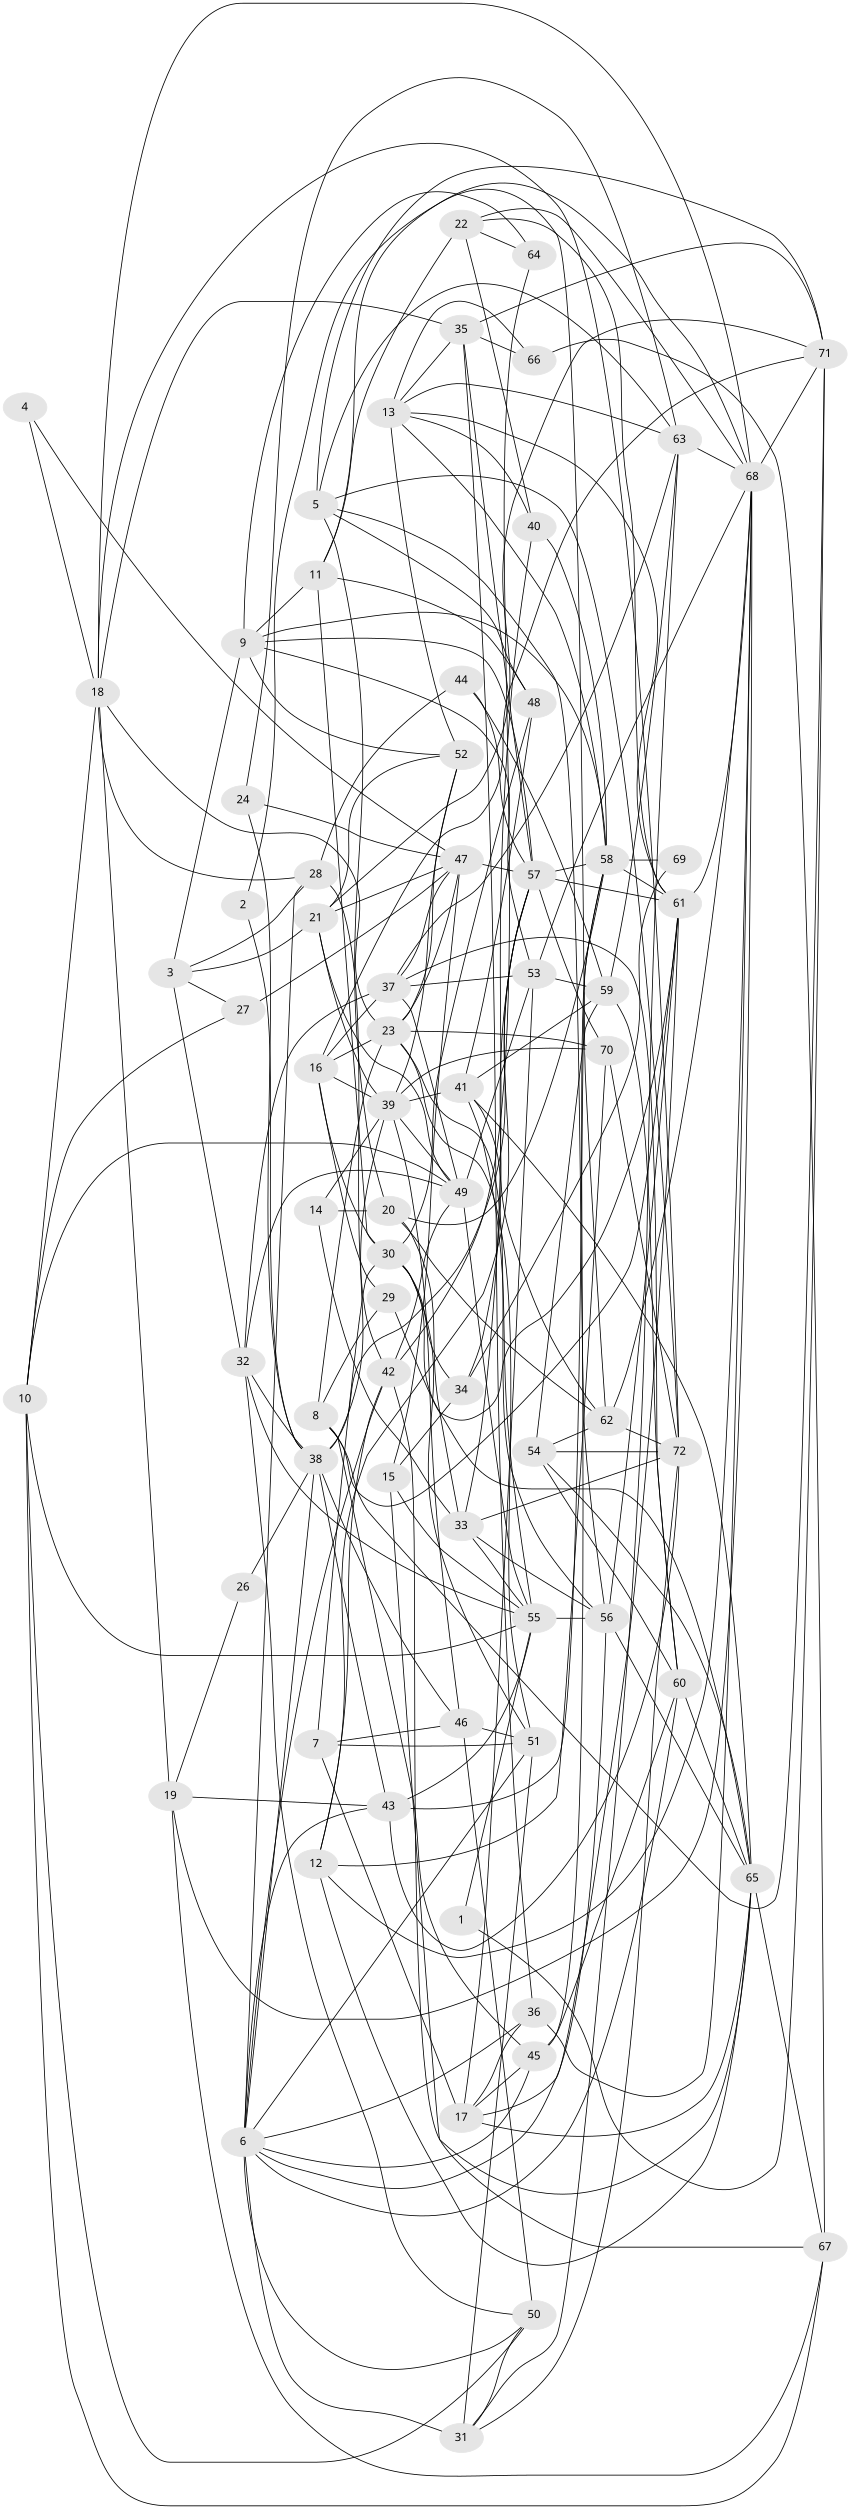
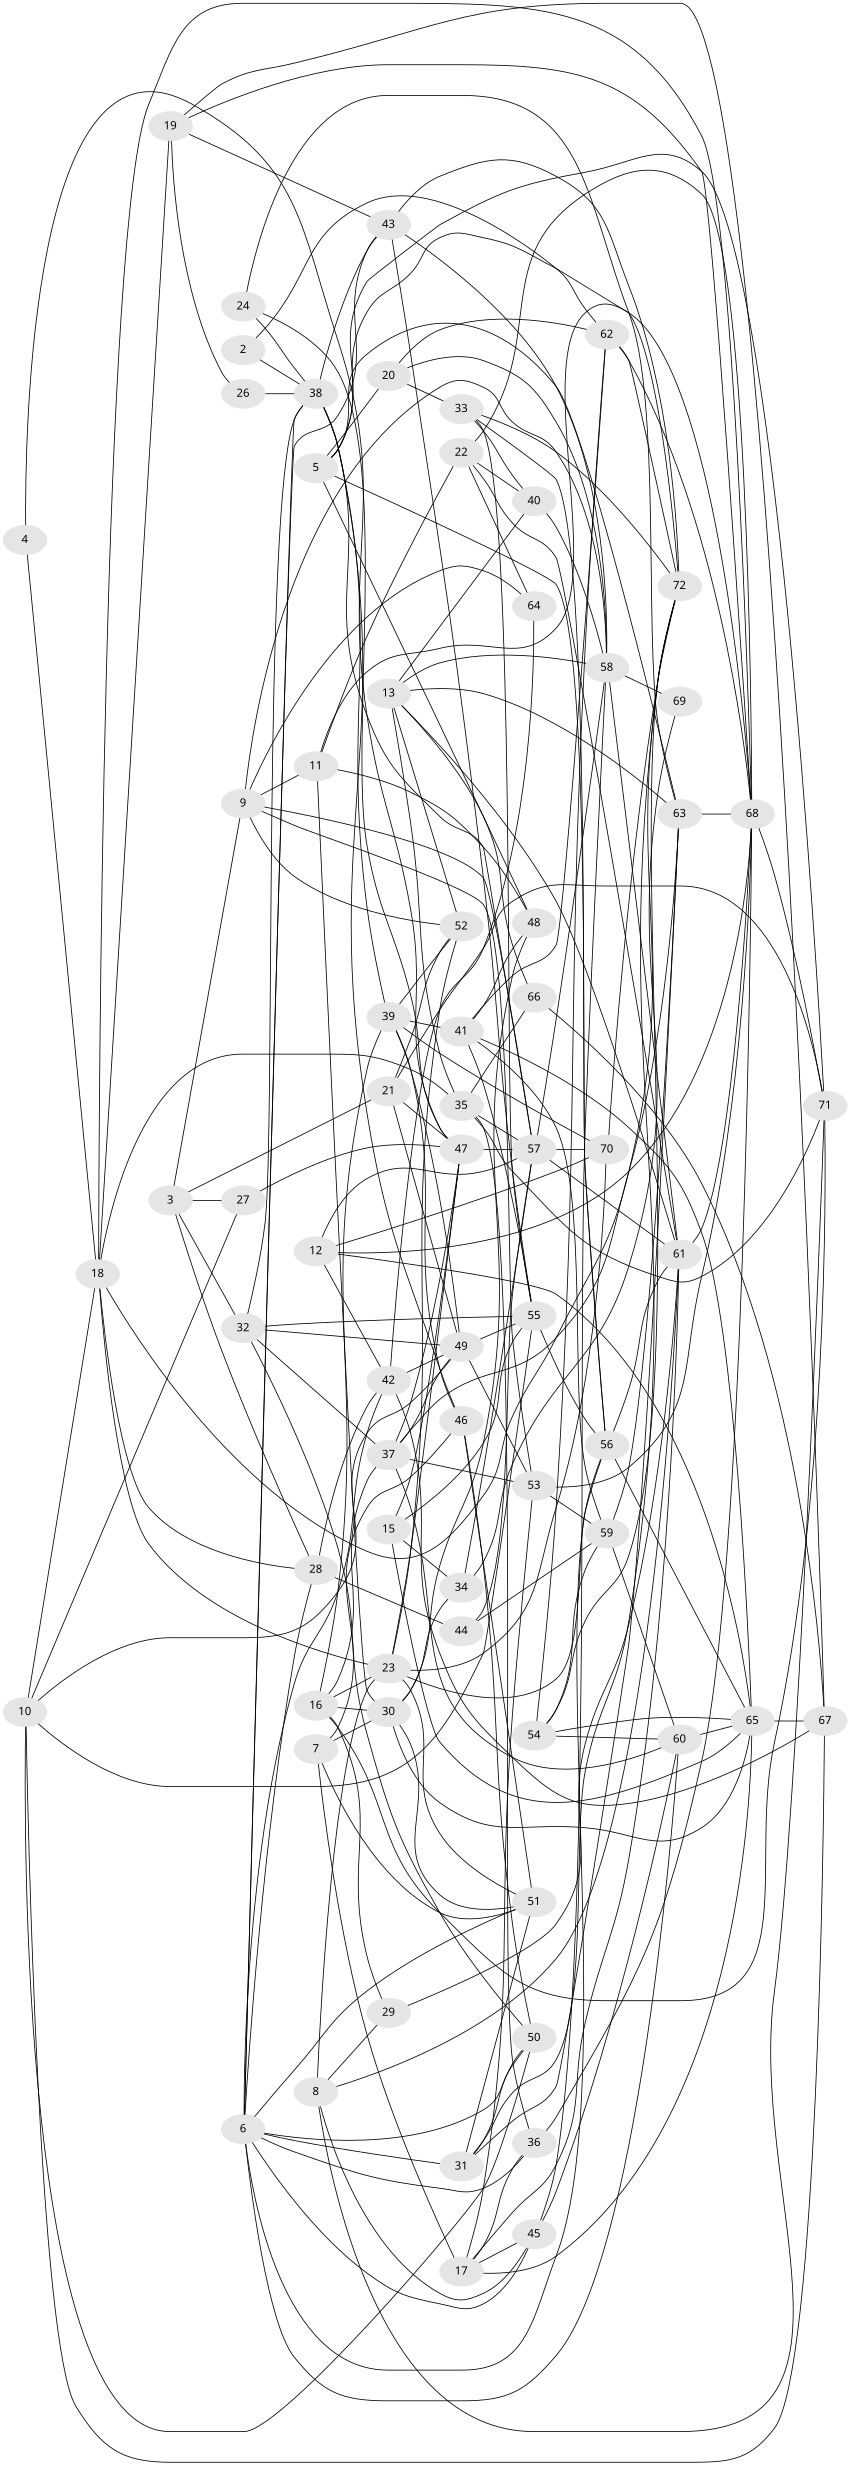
  graph {
    fontname="Noto Sans"
    rankdir=LR
    node [color=gray90 fontname="Noto Sans" style=filled]
    edge [fontname="Noto Sans" weight=1.0]
-   1
    55
    71
    56
    2
    38
    62
    43
    46
    57
    39
    72
    68
    3
    9
    21
    27
    28
    32
    11
    52
    53
    58
    64
    47
    49
    42
    44
    50
    37
    4
    18
    23
    35
    19
    5
    20
    48
    63
    33
    61
    65
    6
    31
    36
    45
    51
    60
    67
    7
    17
    30
    34
    8
    29
    70
    22
    59
    69
    10
    40
    12
    13
    66
-   14
    41
    15
    16
    26
    24
    54
-   1 -- 55
-   1 -- 71
    55 -- 56
    56 -- 61
    56 -- 65
    2 -- 38
    2 -- 62
    38 -- 43
    38 -- 46
    38 -- 57
    38 -- 39
    62 -- 72
    62 -- 68
    43 -- 55
    43 -- 72
    43 -- 58
    46 -- 50
    46 -- 51
    57 -- 58
    57 -- 61
    57 -- 70
    39 -- 46
    39 -- 52
    39 -- 49
    39 -- 70
    39 -- 41
    68 -- 71
    3 -- 9
    3 -- 21
    3 -- 27
    3 -- 28
    3 -- 32
    9 -- 57
    9 -- 11
    9 -- 52
    9 -- 53
    9 -- 58
    9 -- 64
    21 -- 71
-   21 -- 39
    21 -- 52
    21 -- 47
    21 -- 49
    27 -- 47
    28 -- 42
    28 -- 44
    32 -- 55
    32 -- 38
    32 -- 49
    32 -- 50
    32 -- 37
    11 -- 68
    11 -- 48
    11 -- 30
    11 -- 22
    53 -- 68
    53 -- 59
    58 -- 61
    58 -- 69
    47 -- 57
    49 -- 55
    49 -- 53
    42 -- 64
    42 -- 49
    42 -- 67
    44 -- 57
    44 -- 59
    37 -- 53
    37 -- 47
    37 -- 49
    37 -- 63
    37 -- 60
    4 -- 47
    4 -- 18
    18 -- 72
    18 -- 68
    18 -- 28
    18 -- 23
    18 -- 35
    18 -- 19
    23 -- 56
    23 -- 52
    23 -- 47
    23 -- 51
    23 -- 70
    35 -- 71
    35 -- 57
    35 -- 36
    35 -- 66
    19 -- 43
    19 -- 68
    19 -- 67
    19 -- 26
    5 -- 71
    5 -- 56
    5 -- 72
    5 -- 20
    5 -- 48
    5 -- 63
    20 -- 62
    20 -- 58
    20 -- 33
    63 -- 68
    33 -- 55
    33 -- 56
    33 -- 72
    33 -- 40
    61 -- 68
    65 -- 67
    6 -- 56
    6 -- 38
    6 -- 43
    6 -- 28
    6 -- 42
    6 -- 50
    6 -- 31
    6 -- 36
    6 -- 45
    6 -- 51
    6 -- 60
    31 -- 72
    31 -- 50
    31 -- 63
    31 -- 51
    36 -- 68
    45 -- 58
    45 -- 60
    60 -- 65
    7 -- 46
    7 -- 51
    7 -- 17
    7 -- 30
    17 -- 53
    17 -- 61
    17 -- 65
    17 -- 36
    17 -- 45
    30 -- 48
    30 -- 65
    30 -- 51
    30 -- 34
    34 -- 57
    34 -- 69
    8 -- 71
    8 -- 23
    8 -- 61
    8 -- 45
    8 -- 29
    29 -- 61
    70 -- 72
    22 -- 68
    22 -- 64
    22 -- 61
    22 -- 40
    59 -- 63
    59 -- 60
    10 -- 55
    10 -- 27
    10 -- 49
    10 -- 50
    10 -- 18
    10 -- 67
    40 -- 58
    12 -- 57
    12 -- 68
    12 -- 42
    12 -- 65
    12 -- 70
    13 -- 52
    13 -- 58 [weight=2.0]
    13 -- 35
    13 -- 63
    13 -- 61
    13 -- 40
    13 -- 66
    66 -- 67
-   14 -- 39
-   14 -- 20
-   14 -- 33
    41 -- 55
    41 -- 62
    41 -- 48
    41 -- 65
    41 -- 59
    15 -- 55
    15 -- 47
    15 -- 65
    15 -- 34
    16 -- 71
    16 -- 39
    16 -- 37
    16 -- 23
    16 -- 30
    16 -- 29
    26 -- 38
    24 -- 38
    24 -- 47
    24 -- 63
    54 -- 62
    54 -- 72
    54 -- 65
    54 -- 60
    54 -- 59
  }
